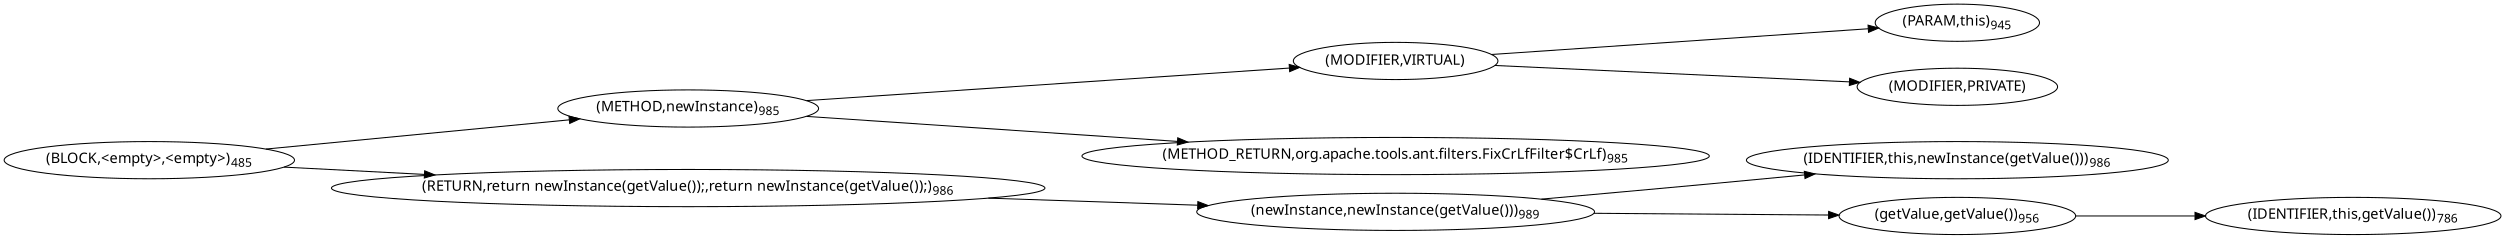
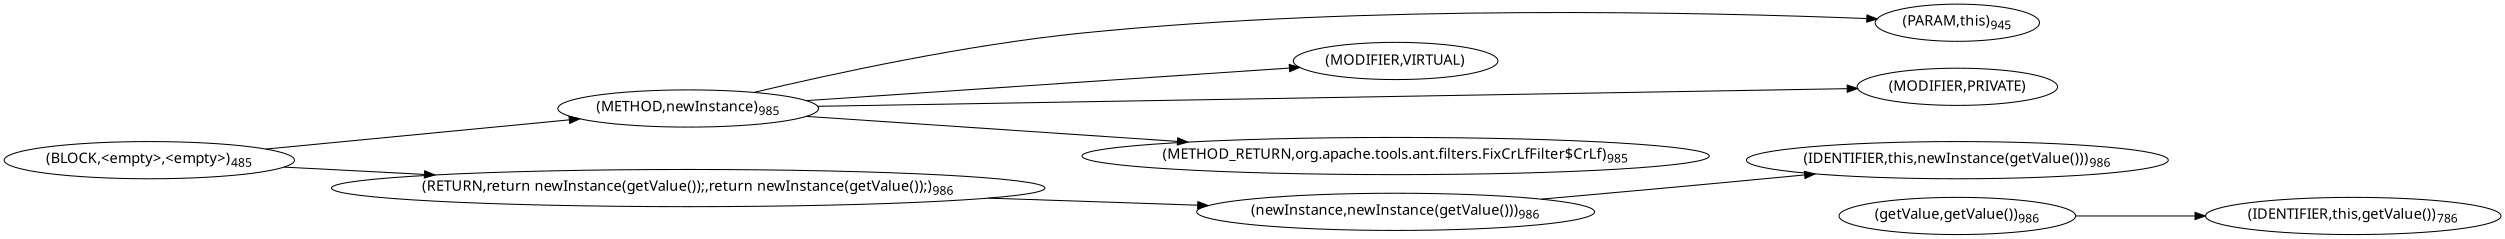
  digraph {
    fontname="Noto Sans"
    rankdir=LR
    node [fontname="Noto Sans"]
    edge [fontname="Noto Sans"]
    n1 [label=<(METHOD,newInstance)<SUB>985</SUB>>]
    n2 [label=<(PARAM,this)<SUB>945</SUB>>]
    n3 [label=<(MODIFIER,PRIVATE)>]
    n4 [label=<(MODIFIER,VIRTUAL)>]
    n5 [label=<(METHOD_RETURN,org.apache.tools.ant.filters.FixCrLfFilter$CrLf)<SUB>985</SUB>>]
    n6 [label=<(BLOCK,&lt;empty&gt;,&lt;empty&gt;)<SUB>485</SUB>>]
    n7 [label=<(RETURN,return newInstance(getValue());,return newInstance(getValue());)<SUB>986</SUB>>]
-   n8 [label=<(newInstance,newInstance(getValue()))<SUB>989</SUB>>]
+   n8 [label=<(newInstance,newInstance(getValue()))<SUB>986</SUB>>]
    n9 [label=<(IDENTIFIER,this,newInstance(getValue()))<SUB>986</SUB>>]
-   n10 [label=<(getValue,getValue())<SUB>956</SUB>>]
+   n10 [label=<(getValue,getValue())<SUB>986</SUB>>]
    n11 [label=<(IDENTIFIER,this,getValue())<SUB>786</SUB>>]
-   n4 -> n2
-   n4 -> n3
+   n1 -> n2
+   n1 -> n3
    n1 -> n4
    n1 -> n5
    n6 -> n1
    n6 -> n7
    n7 -> n8
    n8 -> n9
-   n8 -> n10
    n10 -> n11
  }
